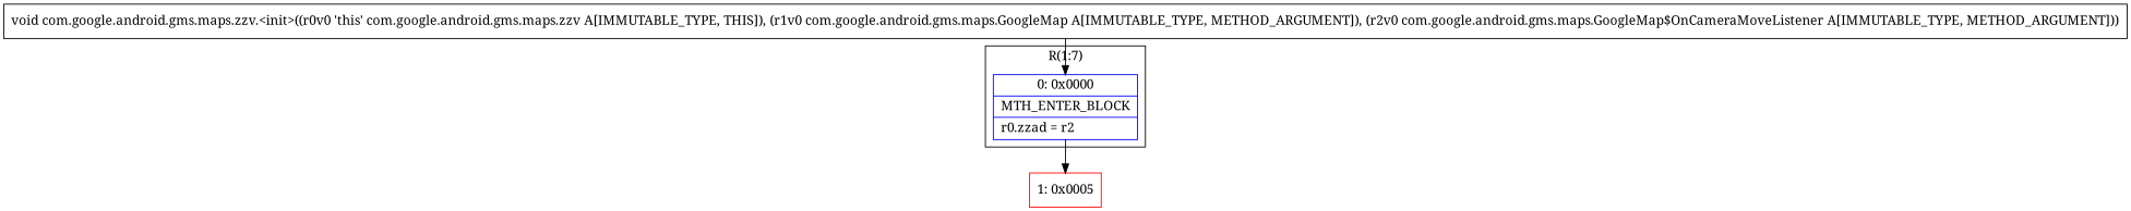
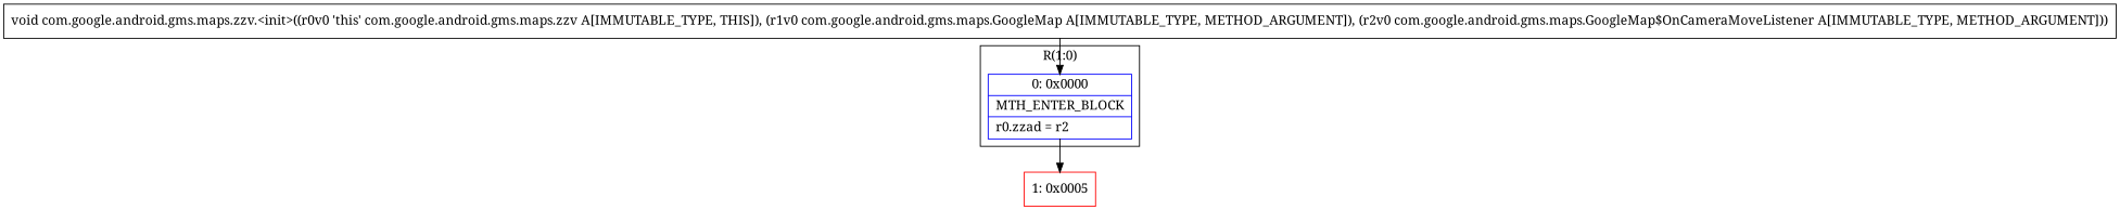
  digraph {
    fontname="Noto Serif"
    node [shape=record fontname="Noto Serif"]
    edge [fontname="Noto Serif"]
    n1 [color=blue label="{0\:\ 0x0000|MTH_ENTER_BLOCK\l|r0.zzad = r2\l}"]
    n2 [color=red label="{1\:\ 0x0005}"]
    n3 [label="{void com.google.android.gms.maps.zzv.\<init\>((r0v0 'this' com.google.android.gms.maps.zzv A[IMMUTABLE_TYPE, THIS]), (r1v0 com.google.android.gms.maps.GoogleMap A[IMMUTABLE_TYPE, METHOD_ARGUMENT]), (r2v0 com.google.android.gms.maps.GoogleMap$OnCameraMoveListener A[IMMUTABLE_TYPE, METHOD_ARGUMENT])) }"]
    subgraph cluster_1 {
-     label="R(1:7)"
+     label="R(1:0)"
      n1
    }
    n1 -> n2
    n3 -> n1
  }
